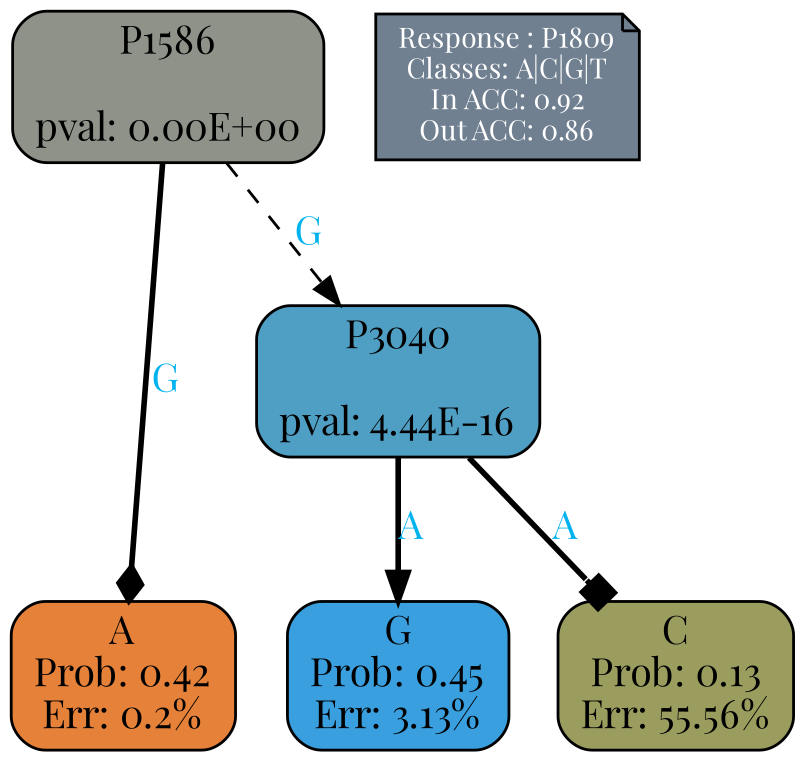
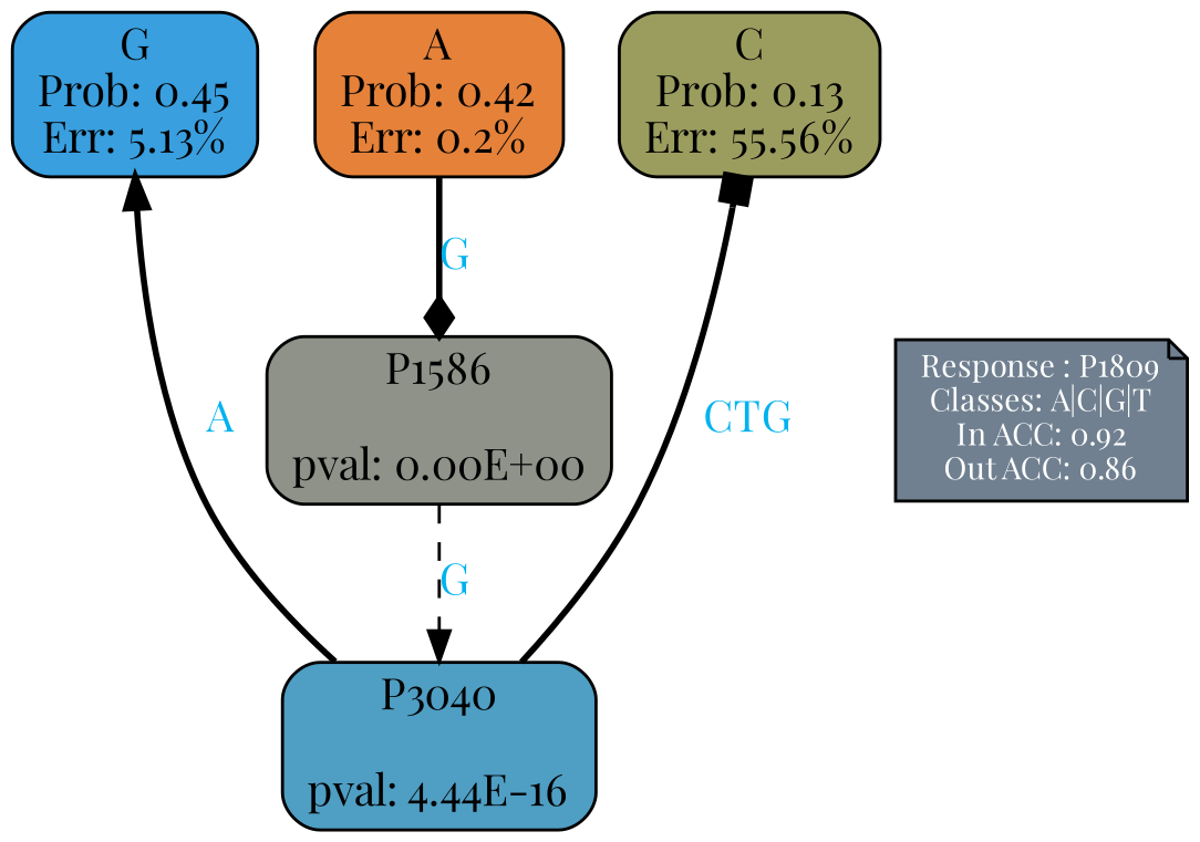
  digraph {
    fontname="Playfair Display"
    ranksep=equally
    splines=polylines
    node [color=black fontname="Playfair Display" shape=box style="filled, rounded"]
    edge [arrowhead=normal fontcolor=deepskyblue2 fontname="Playfair Display" style=bold]
-   n1 [fillcolor="#399fdf" label="G\nProb: 0.45\nErr: 3.13%"]
+   n1 [fillcolor="#399fdf" label="G\nProb: 0.45\nErr: 5.13%"]
    n2 [fillcolor="#9b9d5f" label="C\nProb: 0.13\nErr: 55.56%"]
    n3 [fillcolor="#e58139" label="A\nProb: 0.42\nErr: 0.2%"]
    n4 [align=left fillcolor=slategray fontcolor=white fontsize=10 label="Response : P1809\nClasses: A|C|G|T\nIn ACC: 0.92\nOut ACC: 0.86\n" shape=note style=filled]
    n5 [fillcolor="#8e9288" label="P1586\n\npval: 0.00E+00"]
    n6 [fillcolor="#4f9ec3" label="P3040\n\npval: 4.44E-16"]
    subgraph sub_1 {
      rank=same
      n1
      n2
      n3
    }
    subgraph sub_2 {
      rank=same
      n4
      n5
    }
-   n5 -> n3 [arrowhead=diamond label=G]
+   n3 -> n5 [arrowhead=diamond label=G]
    n5 -> n6 [label=G style=dashed]
    n6 -> n1 [label=A]
-   n6 -> n2 [arrowhead=box label=A]
+   n6 -> n2 [arrowhead=box label=CTG]
  }
